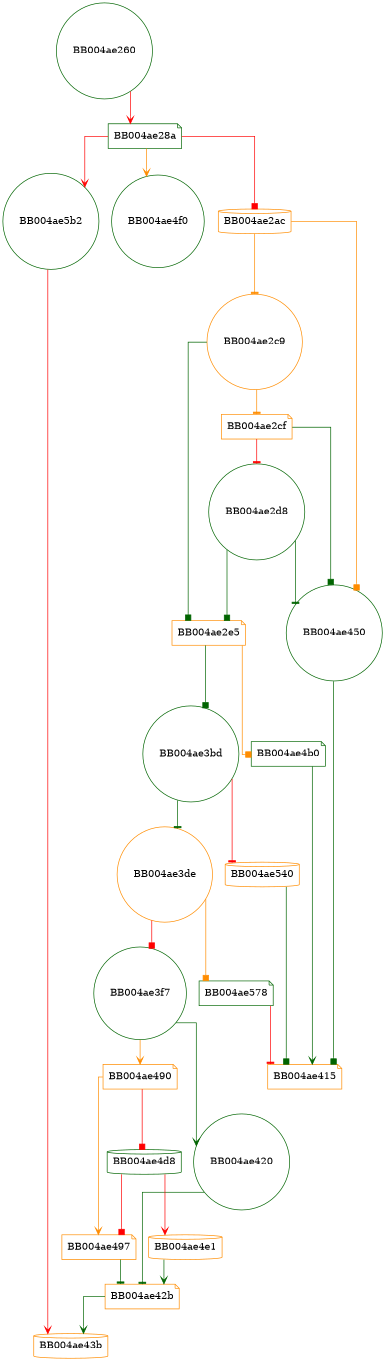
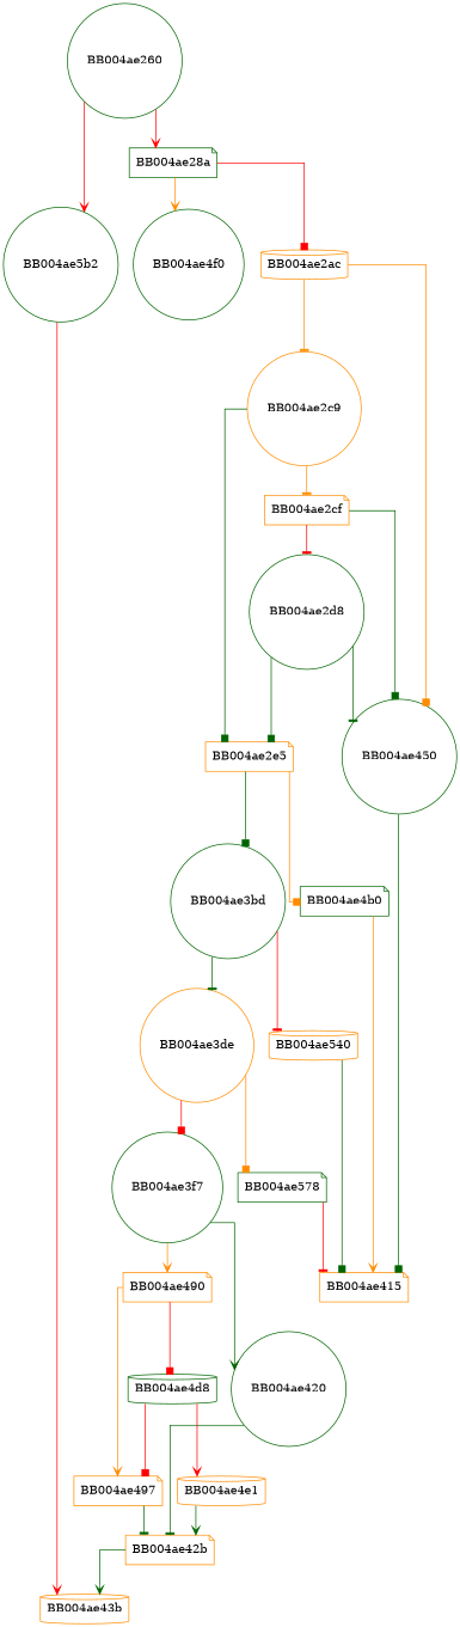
  digraph {
    splines=ortho
    node [color=darkgreen shape=circle]
    edge [arrowhead=box color=darkgreen]
    BB004ae260
    BB004ae5b2
    BB004ae28a [shape=note]
    BB004ae43b [color=darkorange shape=cylinder]
    BB004ae4f0
    BB004ae2ac [color=darkorange shape=cylinder]
    BB004ae450
    BB004ae2c9 [color=darkorange]
    n9 [color=darkorange label=BB004ae415 shape=note]
    BB004ae2e5 [color=darkorange shape=note]
    BB004ae2cf [color=darkorange shape=note]
    BB004ae4b0 [shape=note]
    BB004ae3bd
    BB004ae2d8
    BB004ae540 [color=darkorange shape=cylinder]
    BB004ae3de [color=darkorange]
    BB004ae578 [shape=note]
    BB004ae3f7
    BB004ae490 [color=darkorange shape=note]
    BB004ae420
    BB004ae4d8 [shape=cylinder]
    BB004ae497 [color=darkorange shape=note]
    BB004ae42b [color=darkorange shape=note]
    BB004ae4e1 [color=darkorange shape=cylinder]
-   BB004ae28a -> BB004ae5b2 [arrowhead=vee color=red]
+   BB004ae260 -> BB004ae5b2 [arrowhead=vee color=red]
    BB004ae260 -> BB004ae28a [arrowhead=vee color=red]
    BB004ae5b2 -> BB004ae43b [arrowhead=vee color=red]
    BB004ae28a -> BB004ae4f0 [arrowhead=vee color=darkorange]
    BB004ae28a -> BB004ae2ac [color=red]
    BB004ae2ac -> BB004ae450 [color=darkorange]
    BB004ae2ac -> BB004ae2c9 [arrowhead=tee color=darkorange]
    BB004ae450 -> n9
    BB004ae2c9 -> BB004ae2e5
    BB004ae2c9 -> BB004ae2cf [arrowhead=tee color=darkorange]
    BB004ae2e5 -> BB004ae4b0 [color=darkorange]
    BB004ae2e5 -> BB004ae3bd
    BB004ae2cf -> BB004ae450
    BB004ae2cf -> BB004ae2d8 [arrowhead=tee color=red]
-   BB004ae4b0 -> n9 [arrowhead=vee]
+   BB004ae4b0 -> n9 [arrowhead=vee color=darkorange]
    BB004ae3bd -> BB004ae540 [arrowhead=tee color=red]
    BB004ae3bd -> BB004ae3de [arrowhead=tee]
    BB004ae2d8 -> BB004ae450 [arrowhead=tee]
    BB004ae2d8 -> BB004ae2e5
    BB004ae540 -> n9
    BB004ae3de -> BB004ae578 [color=darkorange]
    BB004ae3de -> BB004ae3f7 [color=red]
    BB004ae578 -> n9 [arrowhead=tee color=red]
    BB004ae3f7 -> BB004ae490 [arrowhead=vee color=darkorange]
    BB004ae3f7 -> BB004ae420 [arrowhead=vee]
    BB004ae490 -> BB004ae4d8 [color=red]
    BB004ae490 -> BB004ae497 [arrowhead=vee color=darkorange]
    BB004ae420 -> BB004ae42b [arrowhead=tee]
    BB004ae4d8 -> BB004ae497 [color=red]
    BB004ae4d8 -> BB004ae4e1 [arrowhead=vee color=red]
    BB004ae497 -> BB004ae42b [arrowhead=tee]
    BB004ae42b -> BB004ae43b [arrowhead=vee]
    BB004ae4e1 -> BB004ae42b [arrowhead=vee]
  }
